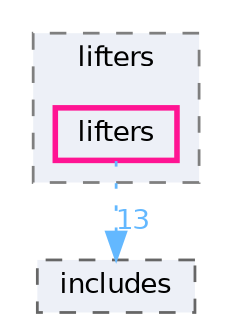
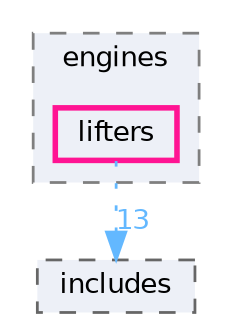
  digraph {
    compound=true
    node [fillcolor="#edf0f7" fontname=Helvetica fontsize=10 shape=box]
    n1 [color=deeppink height=0.2 label=lifters style="filled,bold" width=0.4]
    n2 [color=gray40 height=0.2 label=includes style="filled,dashed" width=0.4]
    subgraph cluster_1 {
      bgcolor="#edf0f7"
      fontname=Helvetica
      fontsize=10
-     label=lifters
+     label=engines
      pencolor=grey50
      style="filled,dashed"
      n1
    }
    n1 -> n2 [color=steelblue1 fontcolor=steelblue1 fontname=Helvetica fontsize=10 headlabel=13 labeldistance=1.5 labelfontname=Helvetica labelfontsize=10 style=dotted]
  }
